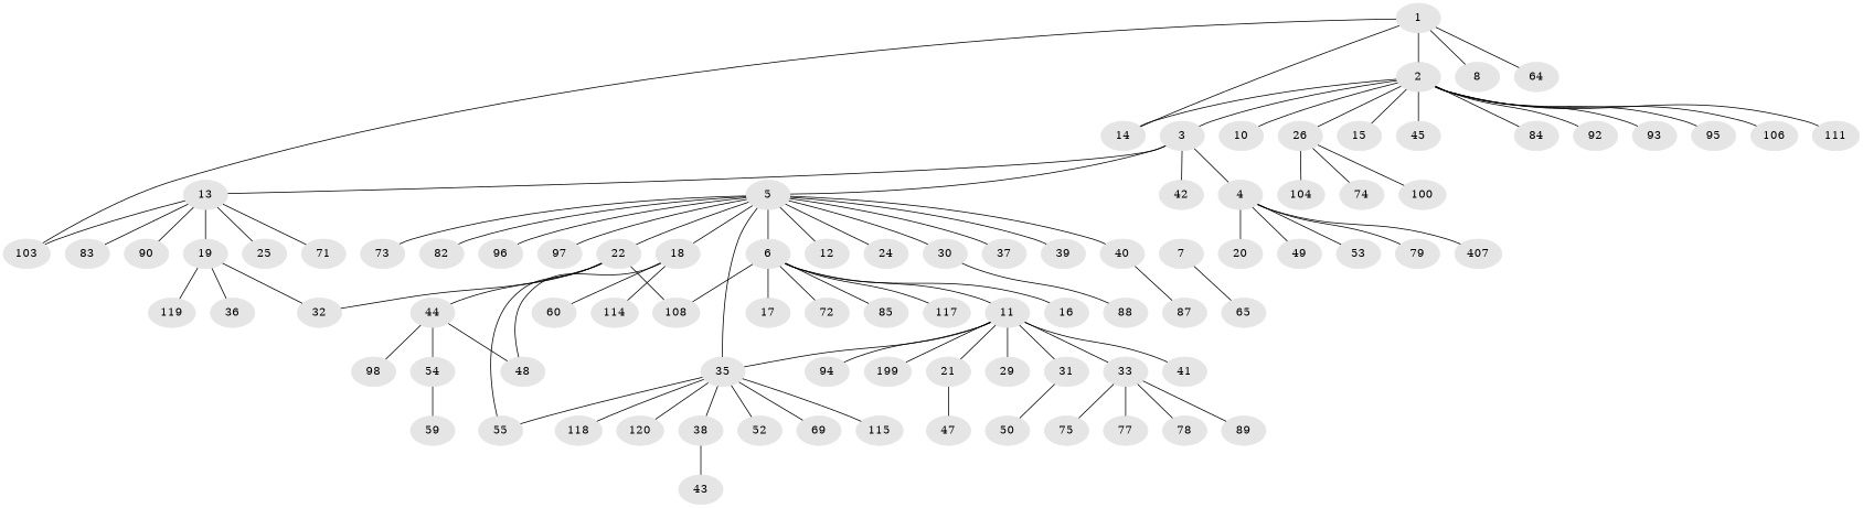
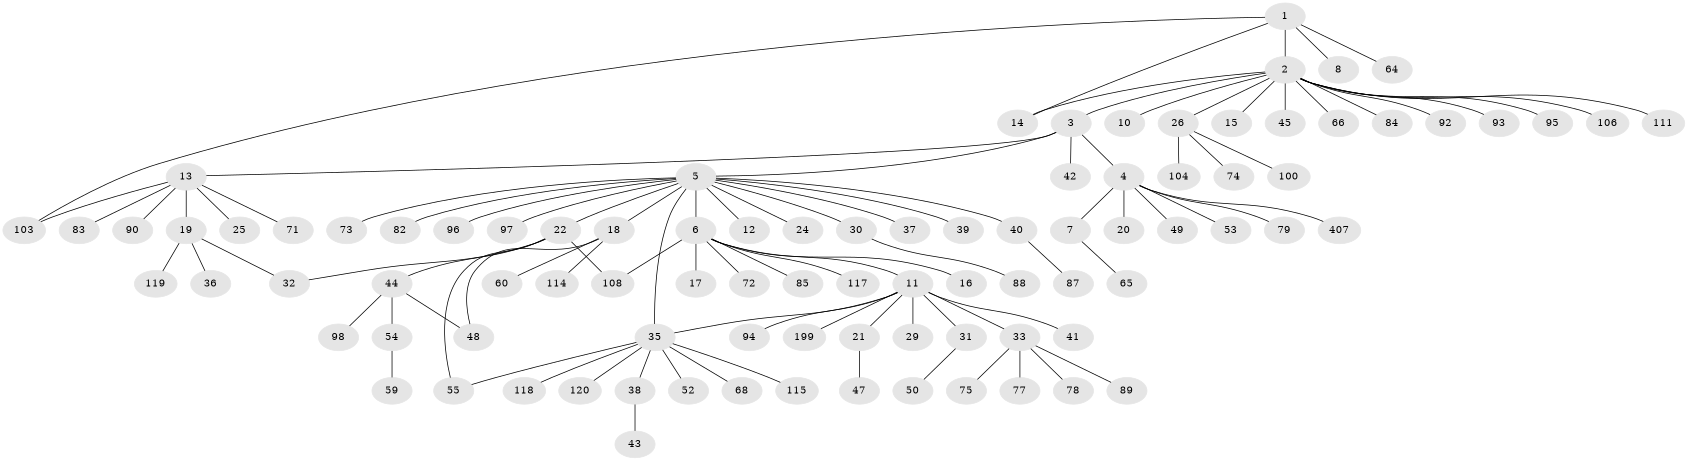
  graph {
    node [color=gray90 style=filled]
    1 [super="+58"]
    2 [super="+70"]
    8
    14
    64
    103
    3 [super="+28"]
    10
    15 [super="+34"]
    26
    45
+   66
    n13 [label=84]
    92
    93
    95
    106
    111
    4 [super="+9"]
    5 [super="+23"]
    13 [super="+110"]
    42
    74
    100 [super="+116"]
    104
    7
    20
    49
    53
    79
    n31 [label=407]
    6 [super="+76"]
    12
    18 [super="+62"]
    22 [super="+27"]
    24 [super="+105"]
    30
    35 [super="+67"]
    37 [super="+61"]
    39
    40 [super="+84"]
    73
    82
    96
    97
    19 [super="+56"]
    25 [super="+46"]
    71
    83
    90
    65
    11 [super="+69"]
    16 [super="+99"]
    17
    72
    85
    108
    117
    48 [super="+112"]
    60
    114
    32 [super="+81"]
    44
    55 [super="+57"]
    88
    38
    52
-   68 [label=69]
+   68
    115
    118
    120
    87
    21 [super="+51"]
    29
    31 [super="+80"]
    33 [super="+102"]
    41
    94
    n79 [label=199]
    47
    50
    75
    77
    78
    89
    36
    119
    54 [super="+63"]
    98
    43 [super="+101"]
    59
    1 -- 2
    1 -- 8
    1 -- 14
    1 -- 64
    1 -- 103
    2 -- 14
    2 -- 3
    2 -- 10
    2 -- 15
    2 -- 26
    2 -- 45
+   2 -- 66
    2 -- n13
    2 -- 92
    2 -- 93
    2 -- 95
    2 -- 106
    2 -- 111
    3 -- 4
    3 -- 5
    3 -- 13
    3 -- 42
    26 -- 74
    26 -- 100
    26 -- 104
+   4 -- 7
    4 -- 20
    4 -- 49
    4 -- 53
    4 -- 79
    4 -- n31
    5 -- 6
    5 -- 12
    5 -- 18
    5 -- 22
    5 -- 24
    5 -- 30
    5 -- 35
    5 -- 37
    5 -- 39
    5 -- 40
    5 -- 73
    5 -- 82
    5 -- 96
    5 -- 97
    13 -- 103
    13 -- 19
    13 -- 25
    13 -- 71
    13 -- 83
    13 -- 90
    7 -- 65
    6 -- 11 [weight=2]
    6 -- 16
    6 -- 17
    6 -- 72
    6 -- 85
    6 -- 108
    6 -- 117
    18 -- 48
    18 -- 60
    18 -- 114
    22 -- 108
    22 -- 32
    22 -- 44
    22 -- 55
    30 -- 88
    35 -- 55
    35 -- 38
    35 -- 52
    35 -- 68
    35 -- 115
    35 -- 118
    35 -- 120
    40 -- 87
    19 -- 32
    19 -- 36
    19 -- 119
    11 -- 35
    11 -- 21
    11 -- 29
    11 -- 31
    11 -- 33
    11 -- 41
    11 -- 94
    11 -- n79
    44 -- 48
    44 -- 54
    44 -- 98
    38 -- 43
    21 -- 47
    31 -- 50
    33 -- 75
    33 -- 77
    33 -- 78
    33 -- 89
    54 -- 59
  }
